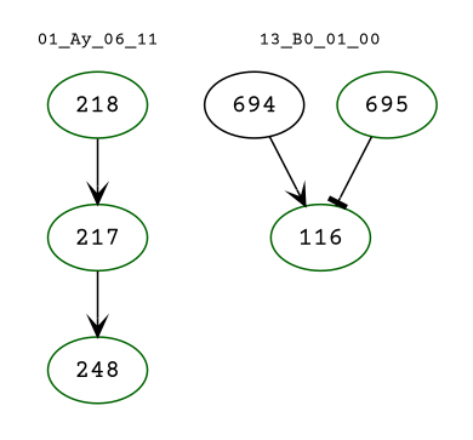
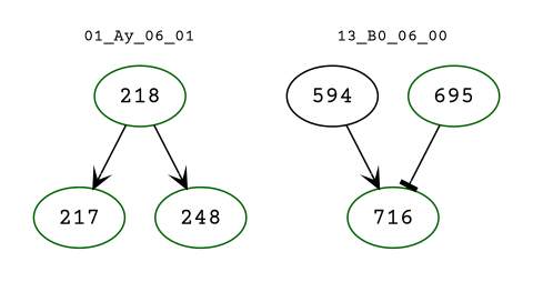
  digraph {
    fontname="Courier Prime"
    node [color=darkgreen fontname="Courier Prime"]
    edge [arrowhead=vee color=black fontname="Courier Prime" style=solid]
    n1 [label=218]
    n2 [label=217]
    n3 [label=248]
    n4 [label=695]
-   n5 [color=black label=694]
-   n6 [label=116]
+   n5 [color=black label=594]
+   n6 [label=716]
    subgraph cluster_1 {
      color=white
      fontsize=10
-     label="01_Ay_06_11"
+     label="01_Ay_06_01"
      n1
      n2
      n3
    }
    subgraph cluster_2 {
      color=white
      fontsize=10
-     label="13_B0_01_00"
+     label="13_B0_06_00"
      n4
      n5
      n6
    }
    n1 -> n2
-   n2 -> n3
+   n1 -> n3
    n4 -> n6 [arrowhead=tee]
    n5 -> n6
  }
